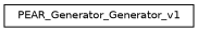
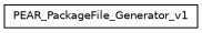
  digraph {
    rankdir=LR
-   n1 [color=black fillcolor=white fontname=Helvetica fontsize=10 height=0.2 label=PEAR_Generator_Generator_v1 shape=record style=filled width=0.4]
+   n1 [color=black fillcolor=white fontname=Helvetica fontsize=10 height=0.2 label=PEAR_PackageFile_Generator_v1 shape=record style=filled width=0.4]
  }
